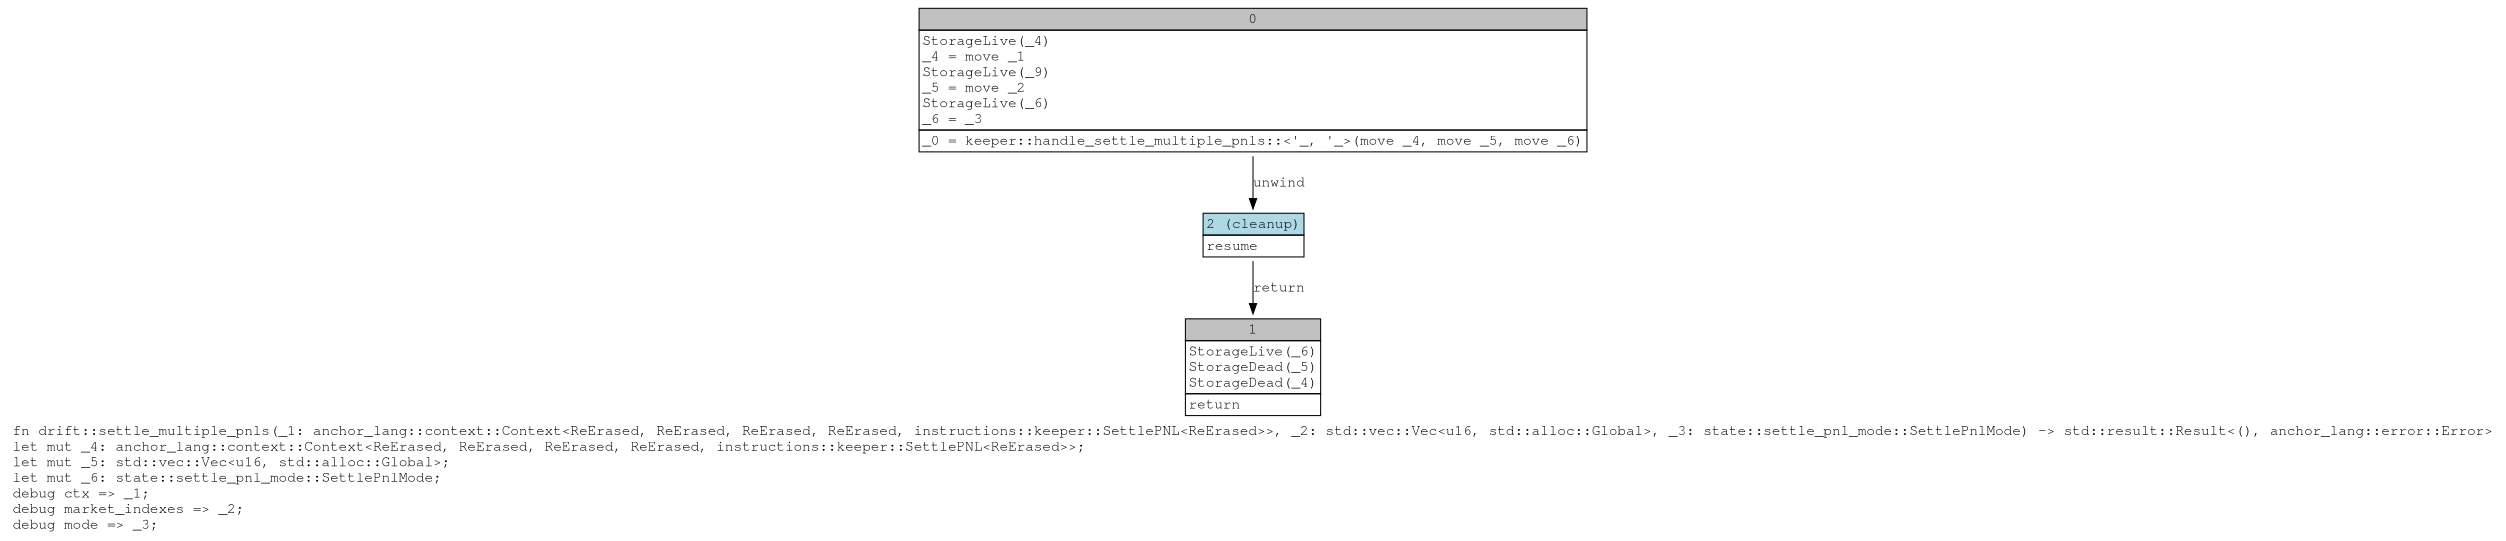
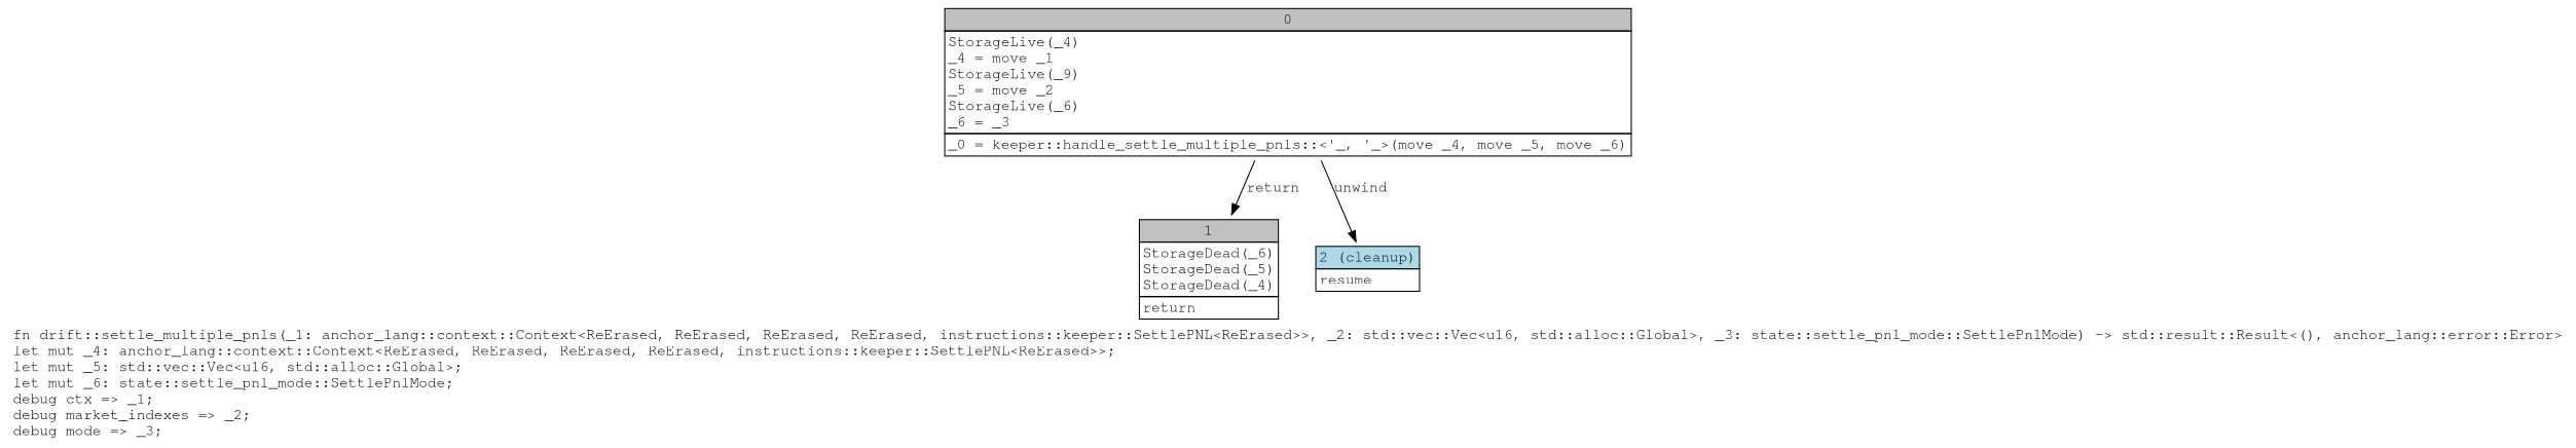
  digraph {
    fontname="Courier, monospace"
    label=<fn drift::settle_multiple_pnls(_1: anchor_lang::context::Context&lt;ReErased, ReErased, ReErased, ReErased, instructions::keeper::SettlePNL&lt;ReErased&gt;&gt;, _2: std::vec::Vec&lt;u16, std::alloc::Global&gt;, _3: state::settle_pnl_mode::SettlePnlMode) -&gt; std::result::Result&lt;(), anchor_lang::error::Error&gt;<br align="left"/>let mut _4: anchor_lang::context::Context&lt;ReErased, ReErased, ReErased, ReErased, instructions::keeper::SettlePNL&lt;ReErased&gt;&gt;;<br align="left"/>let mut _5: std::vec::Vec&lt;u16, std::alloc::Global&gt;;<br align="left"/>let mut _6: state::settle_pnl_mode::SettlePnlMode;<br align="left"/>debug ctx =&gt; _1;<br align="left"/>debug market_indexes =&gt; _2;<br align="left"/>debug mode =&gt; _3;<br align="left"/>>
    node [fontname="Courier, monospace" shape=none]
    edge [fontname="Courier, monospace"]
    n1 [label=<<table border="0" cellborder="1" cellspacing="0"><tr><td bgcolor="gray" align="center" colspan="1">0</td></tr><tr><td align="left" balign="left">StorageLive(_4)<br/>_4 = move _1<br/>StorageLive(_9)<br/>_5 = move _2<br/>StorageLive(_6)<br/>_6 = _3<br/></td></tr><tr><td align="left">_0 = keeper::handle_settle_multiple_pnls::&lt;'_, '_&gt;(move _4, move _5, move _6)</td></tr></table>>]
-   n2 [label=<<table border="0" cellborder="1" cellspacing="0"><tr><td bgcolor="gray" align="center" colspan="1">1</td></tr><tr><td align="left" balign="left">StorageLive(_6)<br/>StorageDead(_5)<br/>StorageDead(_4)<br/></td></tr><tr><td align="left">return</td></tr></table>>]
+   n2 [label=<<table border="0" cellborder="1" cellspacing="0"><tr><td bgcolor="gray" align="center" colspan="1">1</td></tr><tr><td align="left" balign="left">StorageDead(_6)<br/>StorageDead(_5)<br/>StorageDead(_4)<br/></td></tr><tr><td align="left">return</td></tr></table>>]
    n3 [label=<<table border="0" cellborder="1" cellspacing="0"><tr><td bgcolor="lightblue" align="center" colspan="1">2 (cleanup)</td></tr><tr><td align="left">resume</td></tr></table>>]
-   n3 -> n2 [label=return]
+   n1 -> n2 [label=return]
    n1 -> n3 [label=unwind]
  }
